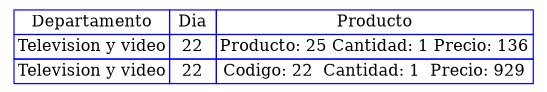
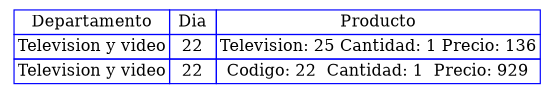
  digraph {
-   n1 [label=<      <table border='0' cellborder='1' color='blue' cellspacing='0'> <tr> <td>Departamento</td> <td> Dia </td> <td>Producto</td></tr> <tr> <td>Television y video</td> <td>22</td> <td>Producto: 25 Cantidad: 1 Precio: 136</td> </tr><tr> <td>Television y video</td> <td>22</td> <td>Codigo: 22  Cantidad: 1  Precio: 929</td> </tr> </table>     > shape=plaintext]
+   n1 [label=<      <table border='0' cellborder='1' color='blue' cellspacing='0'> <tr> <td>Departamento</td> <td> Dia </td> <td>Producto</td></tr> <tr> <td>Television y video</td> <td>22</td> <td>Television: 25 Cantidad: 1 Precio: 136</td> </tr><tr> <td>Television y video</td> <td>22</td> <td>Codigo: 22  Cantidad: 1  Precio: 929</td> </tr> </table>     > shape=plaintext]
  }
